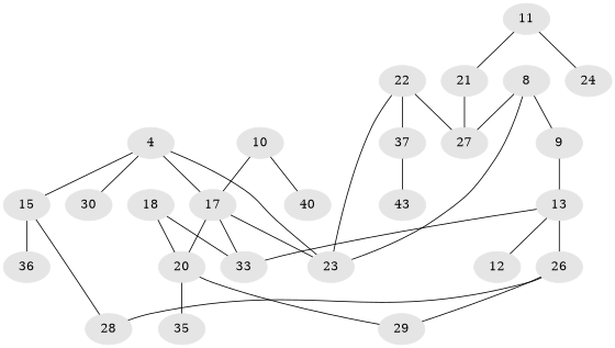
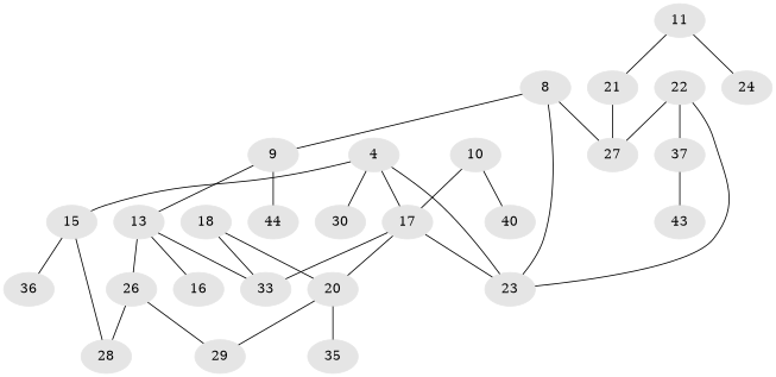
  graph {
    node [color=gray90 style=filled]
    edge [weight=1.0]
    4
    17
    23
    30
    15
    33
    20
    8
    9
    27
    13
+   44
    28
    36
-   16 [label=12]
+   16
    26
    10
    40
    11
    21
    24
    29
    35
    18
    22
    37
    43
    4 -- 17
    4 -- 23
    4 -- 30
    4 -- 15
    17 -- 23
    17 -- 33
    17 -- 20
    15 -- 28
    15 -- 36
    20 -- 29
    20 -- 35
    8 -- 23
    8 -- 9
    8 -- 27
    9 -- 13
+   9 -- 44
    13 -- 33
    13 -- 16
    13 -- 26 [weight=2.0]
    26 -- 28
    26 -- 29
    10 -- 17
    10 -- 40
    11 -- 21
    11 -- 24
    21 -- 27
    18 -- 33
    18 -- 20
    22 -- 23
    22 -- 27
    22 -- 37
    37 -- 43 [weight=2.0]
  }
